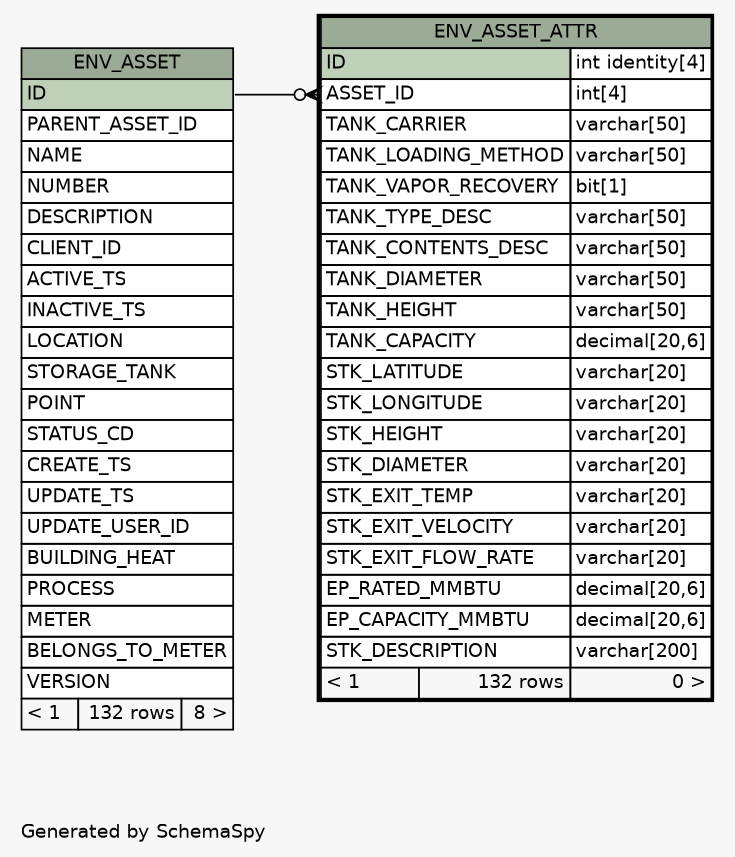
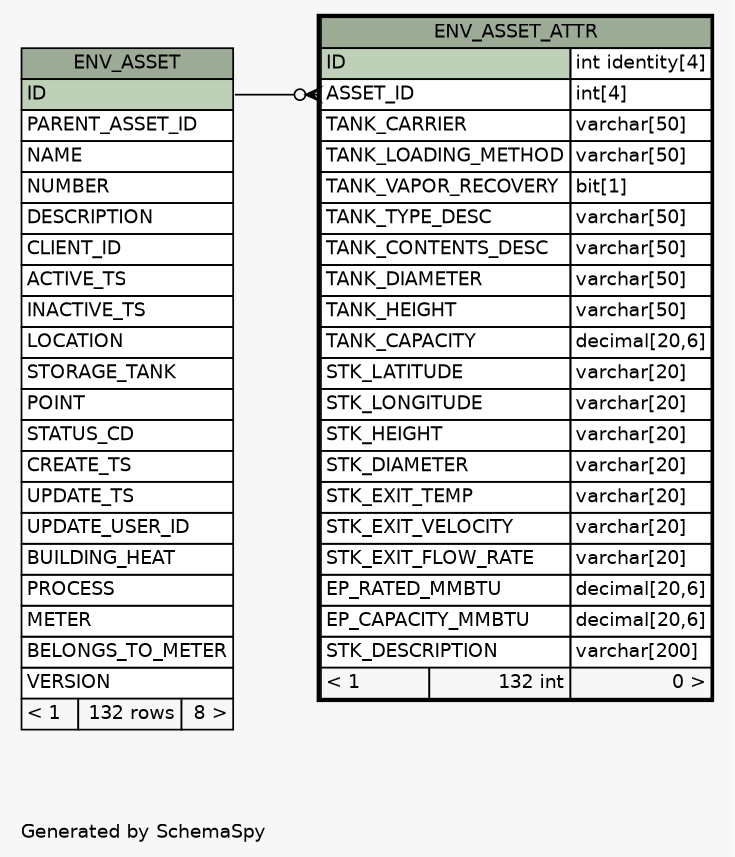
  digraph {
    bgcolor="#f7f7f7"
    fontname=Helvetica
    fontsize=11
    label="\nGenerated by SchemaSpy"
    labeljust=l
    nodesep=0.18
    rankdir=RL
    ranksep=0.46
    node [fontname=Helvetica fontsize=11 shape=plaintext]
-   n1 [label=<     <TABLE BORDER="2" CELLBORDER="1" CELLSPACING="0" BGCOLOR="#ffffff">       <TR><TD COLSPAN="3" BGCOLOR="#9bab96" ALIGN="CENTER">ENV_ASSET_ATTR</TD></TR>       <TR><TD PORT="ID" COLSPAN="2" BGCOLOR="#bed1b8" ALIGN="LEFT">ID</TD><TD PORT="ID.type" ALIGN="LEFT">int identity[4]</TD></TR>       <TR><TD PORT="ASSET_ID" COLSPAN="2" ALIGN="LEFT">ASSET_ID</TD><TD PORT="ASSET_ID.type" ALIGN="LEFT">int[4]</TD></TR>       <TR><TD PORT="TANK_CARRIER" COLSPAN="2" ALIGN="LEFT">TANK_CARRIER</TD><TD PORT="TANK_CARRIER.type" ALIGN="LEFT">varchar[50]</TD></TR>       <TR><TD PORT="TANK_LOADING_METHOD" COLSPAN="2" ALIGN="LEFT">TANK_LOADING_METHOD</TD><TD PORT="TANK_LOADING_METHOD.type" ALIGN="LEFT">varchar[50]</TD></TR>       <TR><TD PORT="TANK_VAPOR_RECOVERY" COLSPAN="2" ALIGN="LEFT">TANK_VAPOR_RECOVERY</TD><TD PORT="TANK_VAPOR_RECOVERY.type" ALIGN="LEFT">bit[1]</TD></TR>       <TR><TD PORT="TANK_TYPE_DESC" COLSPAN="2" ALIGN="LEFT">TANK_TYPE_DESC</TD><TD PORT="TANK_TYPE_DESC.type" ALIGN="LEFT">varchar[50]</TD></TR>       <TR><TD PORT="TANK_CONTENTS_DESC" COLSPAN="2" ALIGN="LEFT">TANK_CONTENTS_DESC</TD><TD PORT="TANK_CONTENTS_DESC.type" ALIGN="LEFT">varchar[50]</TD></TR>       <TR><TD PORT="TANK_DIAMETER" COLSPAN="2" ALIGN="LEFT">TANK_DIAMETER</TD><TD PORT="TANK_DIAMETER.type" ALIGN="LEFT">varchar[50]</TD></TR>       <TR><TD PORT="TANK_HEIGHT" COLSPAN="2" ALIGN="LEFT">TANK_HEIGHT</TD><TD PORT="TANK_HEIGHT.type" ALIGN="LEFT">varchar[50]</TD></TR>       <TR><TD PORT="TANK_CAPACITY" COLSPAN="2" ALIGN="LEFT">TANK_CAPACITY</TD><TD PORT="TANK_CAPACITY.type" ALIGN="LEFT">decimal[20,6]</TD></TR>       <TR><TD PORT="STK_LATITUDE" COLSPAN="2" ALIGN="LEFT">STK_LATITUDE</TD><TD PORT="STK_LATITUDE.type" ALIGN="LEFT">varchar[20]</TD></TR>       <TR><TD PORT="STK_LONGITUDE" COLSPAN="2" ALIGN="LEFT">STK_LONGITUDE</TD><TD PORT="STK_LONGITUDE.type" ALIGN="LEFT">varchar[20]</TD></TR>       <TR><TD PORT="STK_HEIGHT" COLSPAN="2" ALIGN="LEFT">STK_HEIGHT</TD><TD PORT="STK_HEIGHT.type" ALIGN="LEFT">varchar[20]</TD></TR>       <TR><TD PORT="STK_DIAMETER" COLSPAN="2" ALIGN="LEFT">STK_DIAMETER</TD><TD PORT="STK_DIAMETER.type" ALIGN="LEFT">varchar[20]</TD></TR>       <TR><TD PORT="STK_EXIT_TEMP" COLSPAN="2" ALIGN="LEFT">STK_EXIT_TEMP</TD><TD PORT="STK_EXIT_TEMP.type" ALIGN="LEFT">varchar[20]</TD></TR>       <TR><TD PORT="STK_EXIT_VELOCITY" COLSPAN="2" ALIGN="LEFT">STK_EXIT_VELOCITY</TD><TD PORT="STK_EXIT_VELOCITY.type" ALIGN="LEFT">varchar[20]</TD></TR>       <TR><TD PORT="STK_EXIT_FLOW_RATE" COLSPAN="2" ALIGN="LEFT">STK_EXIT_FLOW_RATE</TD><TD PORT="STK_EXIT_FLOW_RATE.type" ALIGN="LEFT">varchar[20]</TD></TR>       <TR><TD PORT="EP_RATED_MMBTU" COLSPAN="2" ALIGN="LEFT">EP_RATED_MMBTU</TD><TD PORT="EP_RATED_MMBTU.type" ALIGN="LEFT">decimal[20,6]</TD></TR>       <TR><TD PORT="EP_CAPACITY_MMBTU" COLSPAN="2" ALIGN="LEFT">EP_CAPACITY_MMBTU</TD><TD PORT="EP_CAPACITY_MMBTU.type" ALIGN="LEFT">decimal[20,6]</TD></TR>       <TR><TD PORT="STK_DESCRIPTION" COLSPAN="2" ALIGN="LEFT">STK_DESCRIPTION</TD><TD PORT="STK_DESCRIPTION.type" ALIGN="LEFT">varchar[200]</TD></TR>       <TR><TD ALIGN="LEFT" BGCOLOR="#f7f7f7">&lt; 1</TD><TD ALIGN="RIGHT" BGCOLOR="#f7f7f7">132 rows</TD><TD ALIGN="RIGHT" BGCOLOR="#f7f7f7">0 &gt;</TD></TR>     </TABLE>>]
+   n1 [label=<     <TABLE BORDER="2" CELLBORDER="1" CELLSPACING="0" BGCOLOR="#ffffff">       <TR><TD COLSPAN="3" BGCOLOR="#9bab96" ALIGN="CENTER">ENV_ASSET_ATTR</TD></TR>       <TR><TD PORT="ID" COLSPAN="2" BGCOLOR="#bed1b8" ALIGN="LEFT">ID</TD><TD PORT="ID.type" ALIGN="LEFT">int identity[4]</TD></TR>       <TR><TD PORT="ASSET_ID" COLSPAN="2" ALIGN="LEFT">ASSET_ID</TD><TD PORT="ASSET_ID.type" ALIGN="LEFT">int[4]</TD></TR>       <TR><TD PORT="TANK_CARRIER" COLSPAN="2" ALIGN="LEFT">TANK_CARRIER</TD><TD PORT="TANK_CARRIER.type" ALIGN="LEFT">varchar[50]</TD></TR>       <TR><TD PORT="TANK_LOADING_METHOD" COLSPAN="2" ALIGN="LEFT">TANK_LOADING_METHOD</TD><TD PORT="TANK_LOADING_METHOD.type" ALIGN="LEFT">varchar[50]</TD></TR>       <TR><TD PORT="TANK_VAPOR_RECOVERY" COLSPAN="2" ALIGN="LEFT">TANK_VAPOR_RECOVERY</TD><TD PORT="TANK_VAPOR_RECOVERY.type" ALIGN="LEFT">bit[1]</TD></TR>       <TR><TD PORT="TANK_TYPE_DESC" COLSPAN="2" ALIGN="LEFT">TANK_TYPE_DESC</TD><TD PORT="TANK_TYPE_DESC.type" ALIGN="LEFT">varchar[50]</TD></TR>       <TR><TD PORT="TANK_CONTENTS_DESC" COLSPAN="2" ALIGN="LEFT">TANK_CONTENTS_DESC</TD><TD PORT="TANK_CONTENTS_DESC.type" ALIGN="LEFT">varchar[50]</TD></TR>       <TR><TD PORT="TANK_DIAMETER" COLSPAN="2" ALIGN="LEFT">TANK_DIAMETER</TD><TD PORT="TANK_DIAMETER.type" ALIGN="LEFT">varchar[50]</TD></TR>       <TR><TD PORT="TANK_HEIGHT" COLSPAN="2" ALIGN="LEFT">TANK_HEIGHT</TD><TD PORT="TANK_HEIGHT.type" ALIGN="LEFT">varchar[50]</TD></TR>       <TR><TD PORT="TANK_CAPACITY" COLSPAN="2" ALIGN="LEFT">TANK_CAPACITY</TD><TD PORT="TANK_CAPACITY.type" ALIGN="LEFT">decimal[20,6]</TD></TR>       <TR><TD PORT="STK_LATITUDE" COLSPAN="2" ALIGN="LEFT">STK_LATITUDE</TD><TD PORT="STK_LATITUDE.type" ALIGN="LEFT">varchar[20]</TD></TR>       <TR><TD PORT="STK_LONGITUDE" COLSPAN="2" ALIGN="LEFT">STK_LONGITUDE</TD><TD PORT="STK_LONGITUDE.type" ALIGN="LEFT">varchar[20]</TD></TR>       <TR><TD PORT="STK_HEIGHT" COLSPAN="2" ALIGN="LEFT">STK_HEIGHT</TD><TD PORT="STK_HEIGHT.type" ALIGN="LEFT">varchar[20]</TD></TR>       <TR><TD PORT="STK_DIAMETER" COLSPAN="2" ALIGN="LEFT">STK_DIAMETER</TD><TD PORT="STK_DIAMETER.type" ALIGN="LEFT">varchar[20]</TD></TR>       <TR><TD PORT="STK_EXIT_TEMP" COLSPAN="2" ALIGN="LEFT">STK_EXIT_TEMP</TD><TD PORT="STK_EXIT_TEMP.type" ALIGN="LEFT">varchar[20]</TD></TR>       <TR><TD PORT="STK_EXIT_VELOCITY" COLSPAN="2" ALIGN="LEFT">STK_EXIT_VELOCITY</TD><TD PORT="STK_EXIT_VELOCITY.type" ALIGN="LEFT">varchar[20]</TD></TR>       <TR><TD PORT="STK_EXIT_FLOW_RATE" COLSPAN="2" ALIGN="LEFT">STK_EXIT_FLOW_RATE</TD><TD PORT="STK_EXIT_FLOW_RATE.type" ALIGN="LEFT">varchar[20]</TD></TR>       <TR><TD PORT="EP_RATED_MMBTU" COLSPAN="2" ALIGN="LEFT">EP_RATED_MMBTU</TD><TD PORT="EP_RATED_MMBTU.type" ALIGN="LEFT">decimal[20,6]</TD></TR>       <TR><TD PORT="EP_CAPACITY_MMBTU" COLSPAN="2" ALIGN="LEFT">EP_CAPACITY_MMBTU</TD><TD PORT="EP_CAPACITY_MMBTU.type" ALIGN="LEFT">decimal[20,6]</TD></TR>       <TR><TD PORT="STK_DESCRIPTION" COLSPAN="2" ALIGN="LEFT">STK_DESCRIPTION</TD><TD PORT="STK_DESCRIPTION.type" ALIGN="LEFT">varchar[200]</TD></TR>       <TR><TD ALIGN="LEFT" BGCOLOR="#f7f7f7">&lt; 1</TD><TD ALIGN="RIGHT" BGCOLOR="#f7f7f7">132 int</TD><TD ALIGN="RIGHT" BGCOLOR="#f7f7f7">0 &gt;</TD></TR>     </TABLE>>]
    n2 [label=<     <TABLE BORDER="0" CELLBORDER="1" CELLSPACING="0" BGCOLOR="#ffffff">       <TR><TD COLSPAN="3" BGCOLOR="#9bab96" ALIGN="CENTER">ENV_ASSET</TD></TR>       <TR><TD PORT="ID" COLSPAN="3" BGCOLOR="#bed1b8" ALIGN="LEFT">ID</TD></TR>       <TR><TD PORT="PARENT_ASSET_ID" COLSPAN="3" ALIGN="LEFT">PARENT_ASSET_ID</TD></TR>       <TR><TD PORT="NAME" COLSPAN="3" ALIGN="LEFT">NAME</TD></TR>       <TR><TD PORT="NUMBER" COLSPAN="3" ALIGN="LEFT">NUMBER</TD></TR>       <TR><TD PORT="DESCRIPTION" COLSPAN="3" ALIGN="LEFT">DESCRIPTION</TD></TR>       <TR><TD PORT="CLIENT_ID" COLSPAN="3" ALIGN="LEFT">CLIENT_ID</TD></TR>       <TR><TD PORT="ACTIVE_TS" COLSPAN="3" ALIGN="LEFT">ACTIVE_TS</TD></TR>       <TR><TD PORT="INACTIVE_TS" COLSPAN="3" ALIGN="LEFT">INACTIVE_TS</TD></TR>       <TR><TD PORT="LOCATION" COLSPAN="3" ALIGN="LEFT">LOCATION</TD></TR>       <TR><TD PORT="STORAGE_TANK" COLSPAN="3" ALIGN="LEFT">STORAGE_TANK</TD></TR>       <TR><TD PORT="POINT" COLSPAN="3" ALIGN="LEFT">POINT</TD></TR>       <TR><TD PORT="STATUS_CD" COLSPAN="3" ALIGN="LEFT">STATUS_CD</TD></TR>       <TR><TD PORT="CREATE_TS" COLSPAN="3" ALIGN="LEFT">CREATE_TS</TD></TR>       <TR><TD PORT="UPDATE_TS" COLSPAN="3" ALIGN="LEFT">UPDATE_TS</TD></TR>       <TR><TD PORT="UPDATE_USER_ID" COLSPAN="3" ALIGN="LEFT">UPDATE_USER_ID</TD></TR>       <TR><TD PORT="BUILDING_HEAT" COLSPAN="3" ALIGN="LEFT">BUILDING_HEAT</TD></TR>       <TR><TD PORT="PROCESS" COLSPAN="3" ALIGN="LEFT">PROCESS</TD></TR>       <TR><TD PORT="METER" COLSPAN="3" ALIGN="LEFT">METER</TD></TR>       <TR><TD PORT="BELONGS_TO_METER" COLSPAN="3" ALIGN="LEFT">BELONGS_TO_METER</TD></TR>       <TR><TD PORT="VERSION" COLSPAN="3" ALIGN="LEFT">VERSION</TD></TR>       <TR><TD ALIGN="LEFT" BGCOLOR="#f7f7f7">&lt; 1</TD><TD ALIGN="RIGHT" BGCOLOR="#f7f7f7">132 rows</TD><TD ALIGN="RIGHT" BGCOLOR="#f7f7f7">8 &gt;</TD></TR>     </TABLE>>]
    n1 -> n2 [arrowhead=none arrowsize=0.8 arrowtail=crowodot dir=back headport="ID:e" tailport="ASSET_ID:w"]
  }
